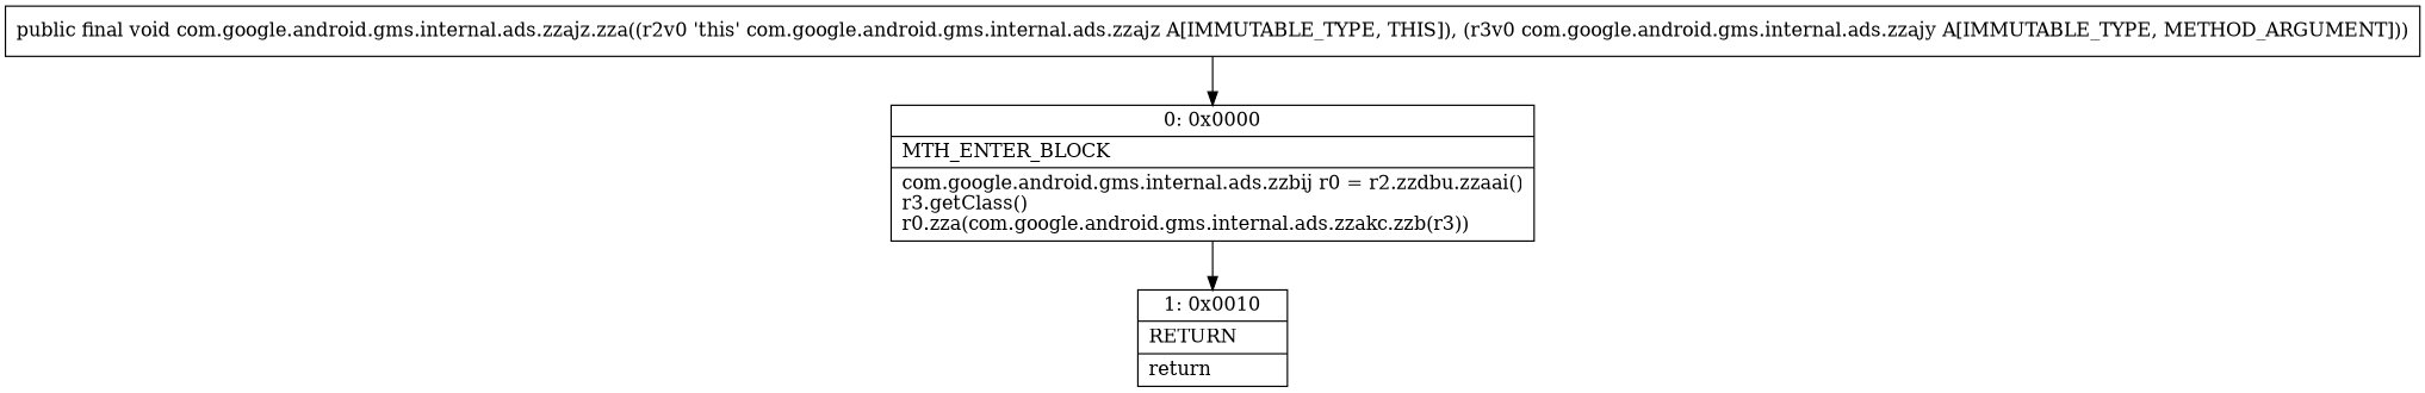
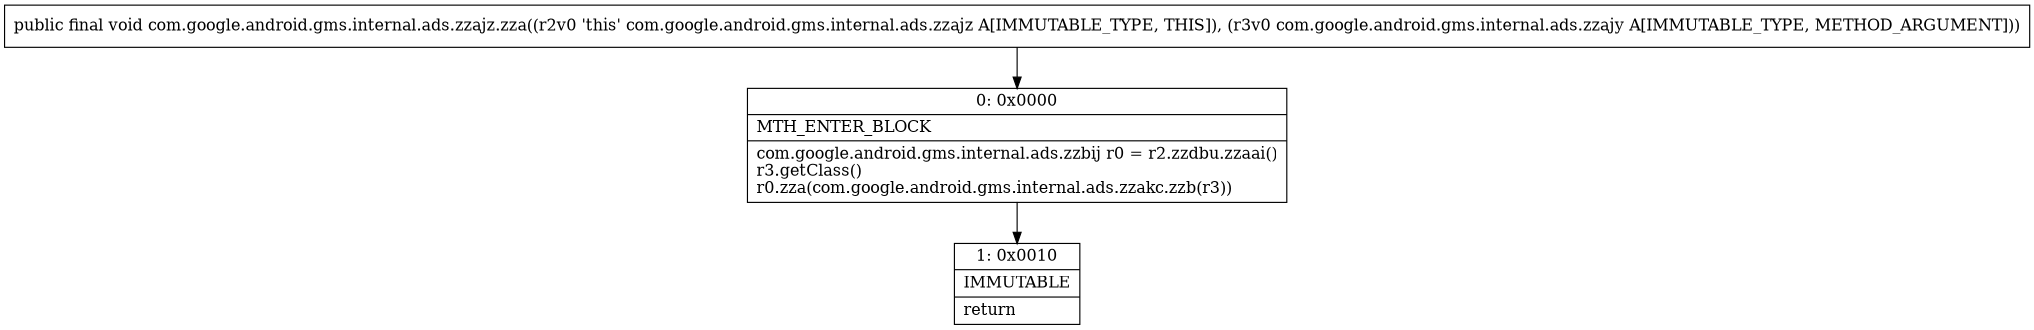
  digraph {
    node [shape=record]
    n1 [label="{0\:\ 0x0000|MTH_ENTER_BLOCK\l|com.google.android.gms.internal.ads.zzbij r0 = r2.zzdbu.zzaai()\lr3.getClass()\lr0.zza(com.google.android.gms.internal.ads.zzakc.zzb(r3))\l}"]
-   n2 [label="{1\:\ 0x0010|RETURN\l|return\l}"]
+   n2 [label="{1\:\ 0x0010|IMMUTABLE\l|return\l}"]
    n3 [label="{public final void com.google.android.gms.internal.ads.zzajz.zza((r2v0 'this' com.google.android.gms.internal.ads.zzajz A[IMMUTABLE_TYPE, THIS]), (r3v0 com.google.android.gms.internal.ads.zzajy A[IMMUTABLE_TYPE, METHOD_ARGUMENT])) }"]
    n1 -> n2
    n3 -> n1
  }
